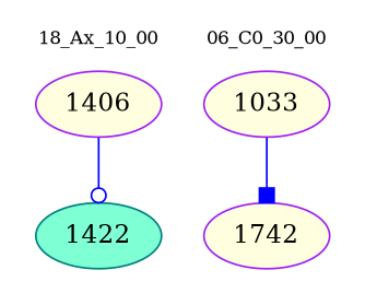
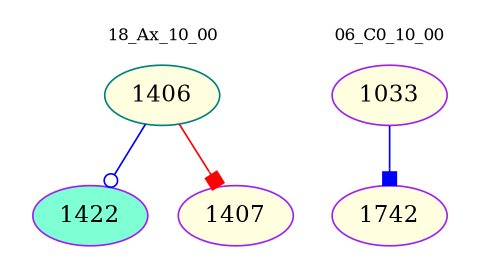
  digraph {
    node [color=purple fillcolor=lightyellow style=filled]
    edge [arrowhead=box color=blue]
-   n1 [label=1406]
-   n2 [color=teal fillcolor=aquamarine label=1422]
+   n1 [color=teal label=1406]
+   n2 [fillcolor=aquamarine label=1422]
+   n3 [label=1407]
    n4 [label=1033]
    n5 [label=1742]
    subgraph cluster_1 {
      color=white
      fontsize=10
      label="18_Ax_10_00"
      n1
      n2
+     n3
    }
    subgraph cluster_2 {
      color=white
      fontsize=10
-     label="06_C0_30_00"
+     label="06_C0_10_00"
      n4
      n5
    }
    n1 -> n2 [arrowhead=odot]
+   n1 -> n3 [color=red]
    n4 -> n5
  }
